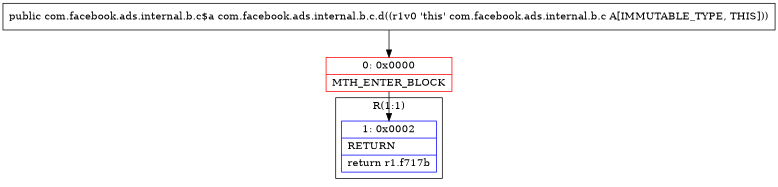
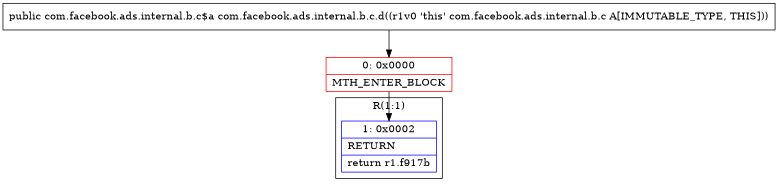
  digraph {
    node [shape=record]
-   n1 [color=blue label="{1\:\ 0x0002|RETURN\l|return r1.f717b\l}"]
+   n1 [color=blue label="{1\:\ 0x0002|RETURN\l|return r1.f917b\l}"]
    n2 [color=red label="{0\:\ 0x0000|MTH_ENTER_BLOCK\l}"]
    n3 [label="{public com.facebook.ads.internal.b.c$a com.facebook.ads.internal.b.c.d((r1v0 'this' com.facebook.ads.internal.b.c A[IMMUTABLE_TYPE, THIS])) }"]
    subgraph cluster_1 {
      label="R(1:1)"
      n1
    }
    n2 -> n1
    n3 -> n2
  }
